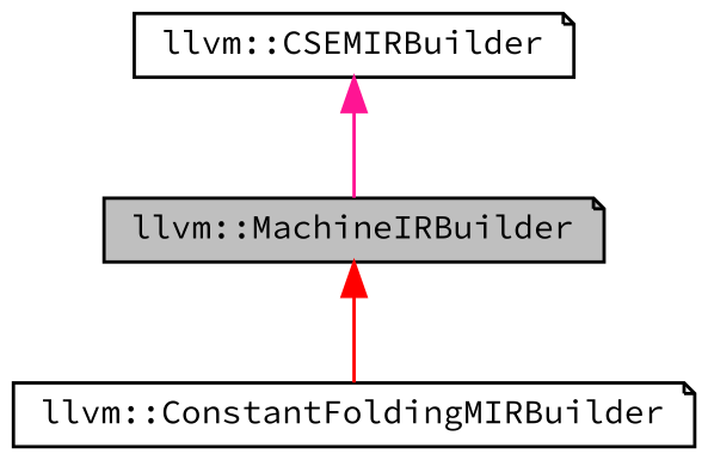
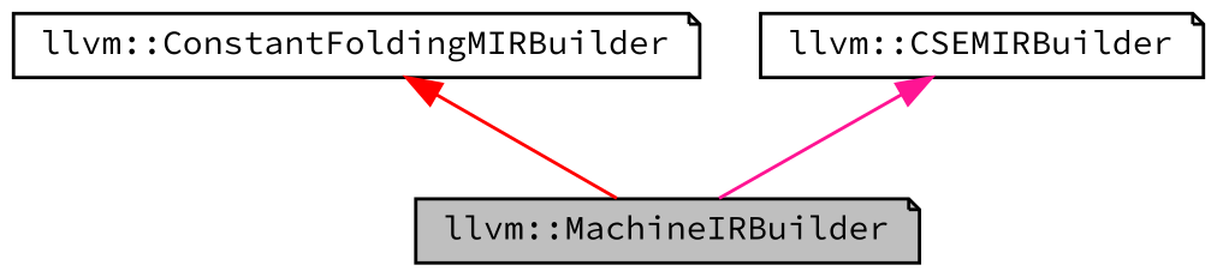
  digraph {
    fontname="Source Code Pro"
    node [color=black fontname="Source Code Pro" fontsize=10 shape=note]
    edge [dir=back fontname="Source Code Pro" fontsize=10 labelfontname=Helvetica labelfontsize=10 style=solid]
    n1 [fillcolor=grey75 fontcolor=black height=0.2 label="llvm::MachineIRBuilder" style=filled width=0.4]
    n2 [height=0.2 label="llvm::ConstantFoldingMIRBuilder" width=0.4]
    n3 [height=0.2 label="llvm::CSEMIRBuilder" width=0.4]
-   n1 -> n2 [color=red]
+   n2 -> n1 [color=red]
    n3 -> n1 [color=deeppink]
  }
